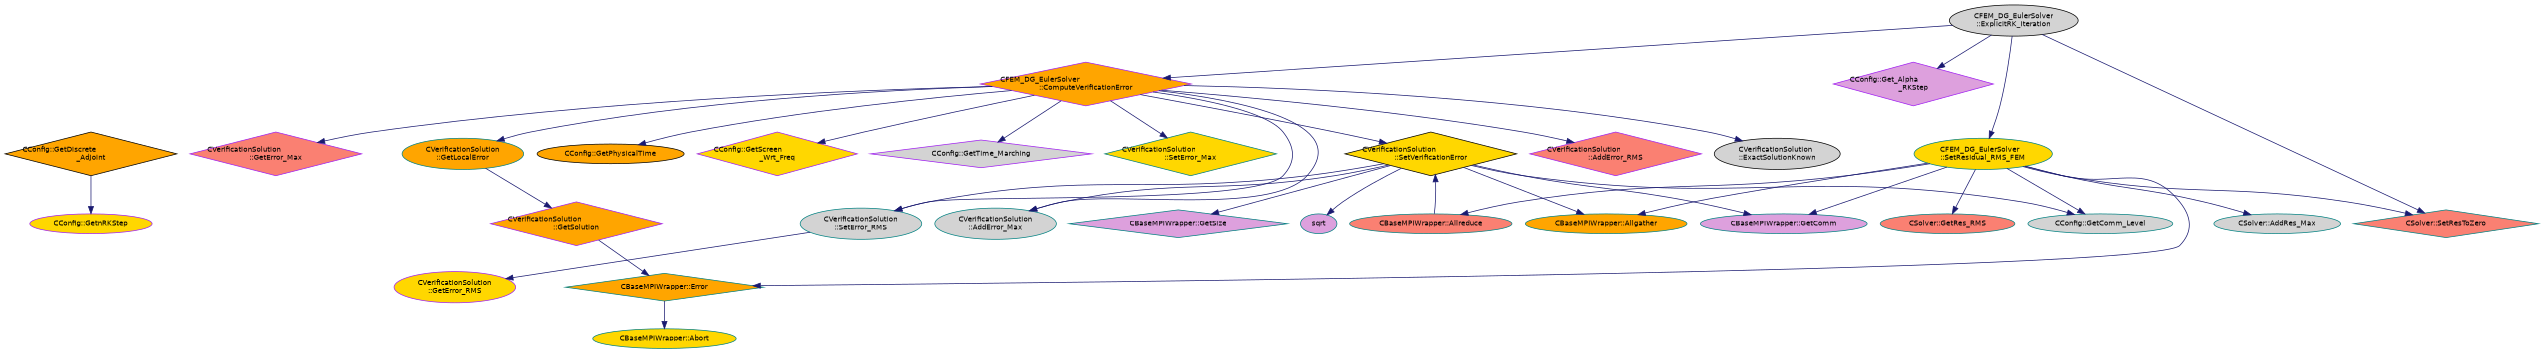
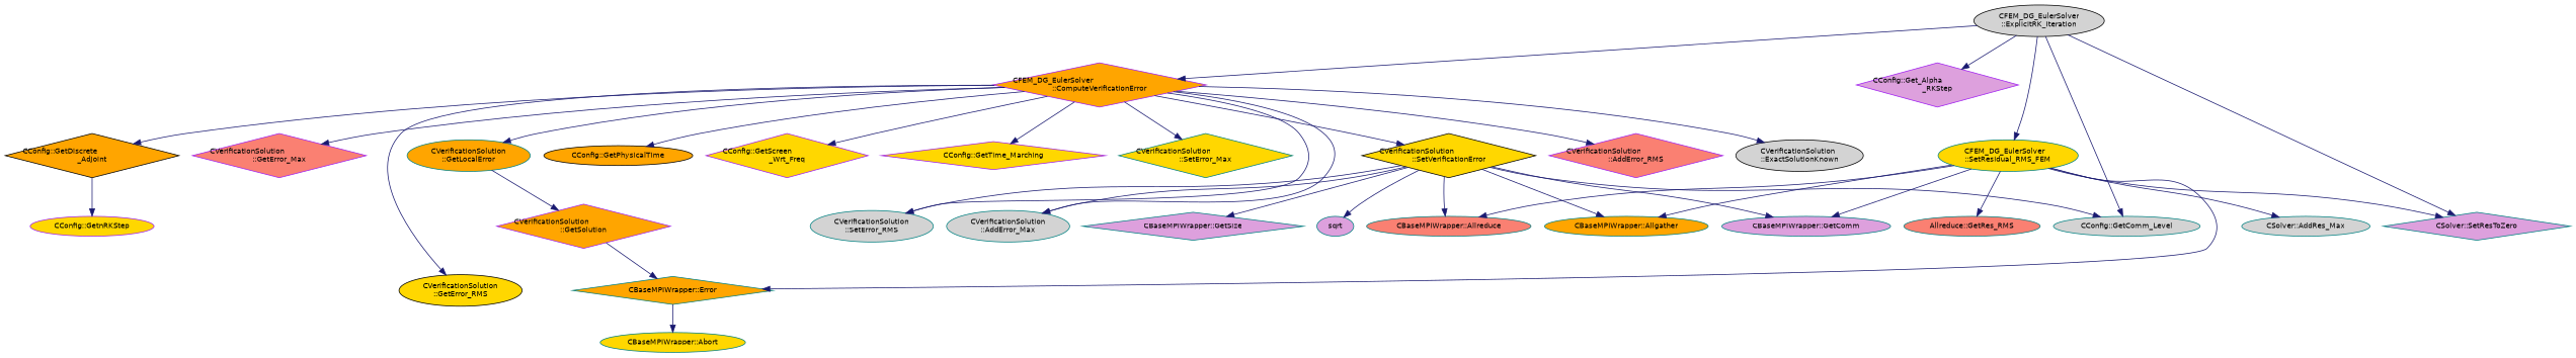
  digraph {
    rankdir=TB
    node [color=teal fillcolor=lightgrey fontname=Helvetica fontsize=10 shape=ellipse style=filled]
    edge [color=midnightblue fontname=Helvetica fontsize=10 labelfontname=Helvetica labelfontsize=10 style=solid]
    n1 [color=black fontcolor=black height=0.2 label="CFEM_DG_EulerSolver\l::ExplicitRK_Iteration" width=0.4]
    n2 [color=purple fillcolor=orange height=0.2 label="CFEM_DG_EulerSolver\l::ComputeVerificationError" shape=diamond width=0.4]
    n3 [color=purple fillcolor=plum height=0.2 label="CConfig::Get_Alpha\l_RKStep" shape=diamond width=0.4]
    n4 [fillcolor=gold height=0.2 label="CFEM_DG_EulerSolver\l::SetResidual_RMS_FEM" width=0.4]
-   n5 [fillcolor=salmon height=0.2 label="CSolver::SetResToZero" shape=diamond width=0.4]
+   n5 [fillcolor=plum height=0.2 label="CSolver::SetResToZero" shape=diamond width=0.4]
    n6 [height=0.2 label="CVerificationSolution\l::AddError_Max" width=0.4]
    n7 [color=purple fillcolor=salmon height=0.2 label="CVerificationSolution\l::AddError_RMS" shape=diamond width=0.4]
    n8 [color=black height=0.2 label="CVerificationSolution\l::ExactSolutionKnown" width=0.4]
    n9 [color=black fillcolor=orange height=0.2 label="CConfig::GetDiscrete\l_Adjoint" shape=diamond width=0.4]
    n10 [color=purple fillcolor=salmon height=0.2 label="CVerificationSolution\l::GetError_Max" shape=diamond width=0.4]
-   n11 [color=purple fillcolor=gold height=0.2 label="CVerificationSolution\l::GetError_RMS" width=0.4]
+   n11 [color=black fillcolor=gold height=0.2 label="CVerificationSolution\l::GetError_RMS" width=0.4]
    n12 [fillcolor=orange height=0.2 label="CVerificationSolution\l::GetLocalError" width=0.4]
    n13 [color=black fillcolor=orange height=0.2 label="CConfig::GetPhysicalTime" width=0.4]
    n14 [color=purple fillcolor=gold height=0.2 label="CConfig::GetScreen\l_Wrt_Freq" shape=diamond width=0.4]
-   n15 [color=purple height=0.2 label="CConfig::GetTime_Marching" shape=diamond width=0.4]
+   n15 [color=purple fillcolor=gold height=0.2 label="CConfig::GetTime_Marching" shape=diamond width=0.4]
    n16 [fillcolor=gold height=0.2 label="CVerificationSolution\l::SetError_Max" shape=diamond width=0.4]
    n17 [height=0.2 label="CVerificationSolution\l::SetError_RMS" width=0.4]
    n18 [color=black fillcolor=gold height=0.2 label="CVerificationSolution\l::SetVerificationError" shape=diamond width=0.4]
    n19 [color=purple fillcolor=gold height=0.2 label="CConfig::GetnRKStep" width=0.4]
    n20 [fillcolor=orange height=0.2 label="CBaseMPIWrapper::Error" shape=diamond width=0.4]
    n21 [fillcolor=orange height=0.2 label="CBaseMPIWrapper::Allgather" width=0.4]
    n22 [fillcolor=salmon height=0.2 label="CBaseMPIWrapper::Allreduce" width=0.4]
    n23 [fillcolor=plum height=0.2 label="CBaseMPIWrapper::GetComm" width=0.4]
    n24 [height=0.2 label="CConfig::GetComm_Level" width=0.4]
    n25 [height=0.2 label="CSolver::AddRes_Max" width=0.4]
-   n26 [fillcolor=salmon height=0.2 label="CSolver::GetRes_RMS" width=0.4]
+   n26 [fillcolor=salmon height=0.2 label="Allreduce::GetRes_RMS" width=0.4]
    n27 [color=purple fillcolor=orange height=0.2 label="CVerificationSolution\l::GetSolution" shape=diamond width=0.4]
    n28 [fillcolor=plum height=0.2 label="CBaseMPIWrapper::GetSize" shape=diamond width=0.4]
    n29 [fillcolor=plum height=0.2 label=sqrt width=0.4]
    n30 [fillcolor=gold height=0.2 label="CBaseMPIWrapper::Abort" width=0.4]
    n1 -> n2
    n1 -> n3
    n1 -> n4
    n1 -> n5
    n2 -> n6
    n2 -> n7
    n2 -> n8
+   n2 -> n9
    n2 -> n10
-   n17 -> n11
+   n2 -> n11
    n2 -> n12
    n2 -> n13
    n2 -> n14
    n2 -> n15
    n2 -> n16
    n2 -> n17
    n2 -> n18
    n4 -> n5
    n4 -> n20
    n4 -> n21
    n4 -> n22
    n4 -> n23
-   n4 -> n24
+   n1 -> n24
    n4 -> n25
    n4 -> n26
    n9 -> n19
    n12 -> n27
    n18 -> n6
    n18 -> n17
    n18 -> n21
-   n22 -> n18
+   n18 -> n22
    n18 -> n23
    n18 -> n24
    n18 -> n28
    n18 -> n29
    n20 -> n30
    n27 -> n20
  }
